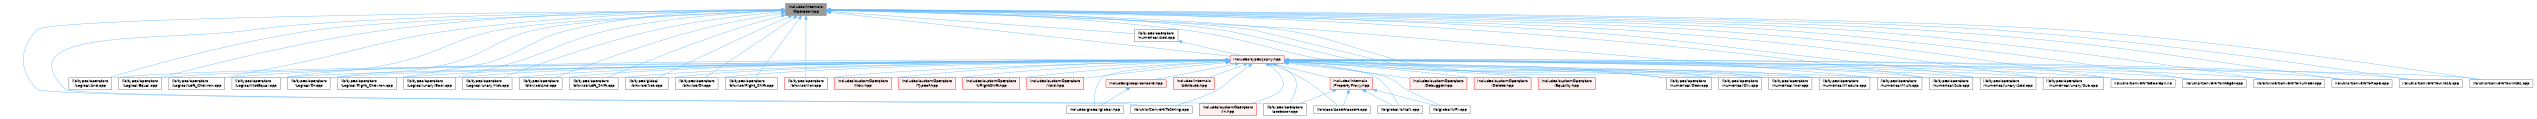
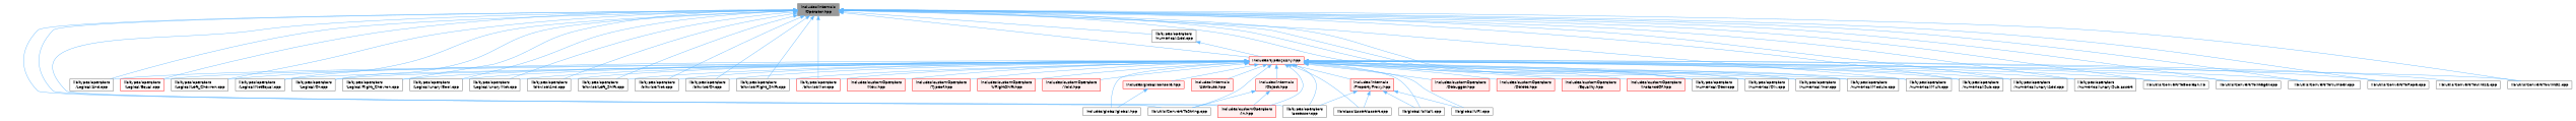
  digraph {
    node [color=grey40 fillcolor=white fontname=Helvetica fontsize=10 shape=box style=filled]
    edge [color=steelblue1 dir=back fontname=Helvetica fontsize=10 labelfontname=Helvetica labelfontsize=10 style=solid]
    n1 [color=gray40 fillcolor=grey60 fontcolor=black height=0.2 label="includes/internals\l/Operator.hpp" width=0.4]
    n2 [color=red fillcolor="#FFF0F0" height=0.2 label="includes/types/JsAny.hpp" width=0.4]
    n3 [height=0.2 label="lib/utils/Convert/ToString.cpp" width=0.4]
    n4 [height=0.2 label="lib/types/operators\l/accessor.cpp" width=0.4]
    n5 [height=0.2 label="lib/types/operators\l/Logical/And.cpp" width=0.4]
-   n6 [height=0.2 label="lib/types/operators\l/Logical/Equal.cpp" width=0.4]
+   n6 [color=red height=0.2 label="lib/types/operators\l/Logical/Equal.cpp" width=0.4]
    n7 [height=0.2 label="lib/types/operators\l/Logical/Left_Chevron.cpp" width=0.4]
    n8 [height=0.2 label="lib/types/operators\l/Logical/NotEqual.cpp" width=0.4]
    n9 [height=0.2 label="lib/types/operators\l/Logical/Or.cpp" width=0.4]
    n10 [height=0.2 label="lib/types/operators\l/Logical/Right_Chevron.cpp" width=0.4]
    n11 [height=0.2 label="lib/types/operators\l/Logical/unary/Bool.cpp" width=0.4]
    n12 [height=0.2 label="lib/types/operators\l/Logical/unary/Not.cpp" width=0.4]
    n13 [height=0.2 label="lib/types/operators\l/bitwise/And.cpp" width=0.4]
    n14 [height=0.2 label="lib/types/operators\l/bitwise/Left_Shift.cpp" width=0.4]
-   n15 [height=0.2 label="lib/types/global\l/bitwise/Not.cpp" width=0.4]
+   n15 [height=0.2 label="lib/types/operators\l/bitwise/Not.cpp" width=0.4]
    n16 [height=0.2 label="lib/types/operators\l/bitwise/Or.cpp" width=0.4]
    n17 [height=0.2 label="lib/types/operators\l/bitwise/Right_Shift.cpp" width=0.4]
    n18 [color=red height=0.2 label="lib/types/operators\l/bitwise/Xor.cpp" width=0.4]
    n19 [height=0.2 label="lib/types/operators\l/numerical/Add.cpp" width=0.4]
    n20 [height=0.2 label="lib/types/operators\l/numerical/Decr.cpp" width=0.4]
    n21 [height=0.2 label="lib/types/operators\l/numerical/Div.cpp" width=0.4]
    n22 [height=0.2 label="lib/types/operators\l/numerical/Incr.cpp" width=0.4]
    n23 [height=0.2 label="lib/types/operators\l/numerical/Modulo.cpp" width=0.4]
    n24 [height=0.2 label="lib/types/operators\l/numerical/Mult.cpp" width=0.4]
    n25 [height=0.2 label="lib/types/operators\l/numerical/Sub.cpp" width=0.4]
    n26 [height=0.2 label="lib/types/operators\l/numerical/unary/Add.cpp" width=0.4]
-   n27 [height=0.2 label="lib/types/operators\l/numerical/unary/Sub.cpp" width=0.4]
+   n27 [height=0.2 label="lib/types/operators\l/numerical/unary/Sub.assert" width=0.4]
    n28 [height=0.2 label="lib/utils/Convert/ToBoolean.lib" width=0.4]
    n29 [height=0.2 label="lib/utils/Convert/ToInteger.cpp" width=0.4]
-   n30 [height=0.2 label="lib/bitwise/Convert/ToNumber.cpp" width=0.4]
+   n30 [height=0.2 label="lib/utils/Convert/ToNumber.cpp" width=0.4]
    n31 [height=0.2 label="lib/utils/Convert/ToRope.cpp" width=0.4]
    n32 [height=0.2 label="lib/utils/Convert/ToUint16.cpp" width=0.4]
    n33 [height=0.2 label="lib/utils/Convert/ToUint32.cpp" width=0.4]
    n34 [color=red fillcolor="#FFF0F0" height=0.2 label="includes/customOperators\l/Debugger.hpp" width=0.4]
    n35 [color=red fillcolor="#FFF0F0" height=0.2 label="includes/customOperators\l/Delete.hpp" width=0.4]
    n36 [color=red fillcolor="#FFF0F0" height=0.2 label="includes/customOperators\l/Equality.hpp" width=0.4]
    n37 [color=red fillcolor="#FFF0F0" height=0.2 label="includes/customOperators\l/In.hpp" width=0.4]
+   n38 [color=red fillcolor="#FFF0F0" height=0.2 label="includes/customOperators\l/InstanceOf.hpp" width=0.4]
    n39 [color=red fillcolor="#FFF0F0" height=0.2 label="includes/customOperators\l/New.hpp" width=0.4]
    n40 [color=red fillcolor="#FFF0F0" height=0.2 label="includes/customOperators\l/Typeof.hpp" width=0.4]
    n41 [color=red fillcolor="#FFF0F0" height=0.2 label="includes/customOperators\l/URightShift.hpp" width=0.4]
    n42 [color=red fillcolor="#FFF0F0" height=0.2 label="includes/customOperators\l/Void.hpp" width=0.4]
    n43 [color=red fillcolor="#FFF0F0" height=0.2 label="includes/global/console.hpp" width=0.4]
    n44 [height=0.2 label="includes/global/global.hpp" width=0.4]
    n45 [color=red fillcolor="#FFF0F0" height=0.2 label="includes/internals\l/Attribute.hpp" width=0.4]
+   n46 [color=red fillcolor="#FFF0F0" height=0.2 label="includes/internals\l/Object.hpp" width=0.4]
    n47 [color=red fillcolor="#FFF0F0" height=0.2 label="includes/internals\l/PropertyProxy.hpp" width=0.4]
    n48 [height=0.2 label="lib/class/Assert/assert.cpp" width=0.4]
    n49 [height=0.2 label="lib/global/IsNaN.cpp" width=0.4]
    n50 [height=0.2 label="lib/global/URI.cpp" width=0.4]
    n1 -> n2
    n1 -> n3
    n1 -> n4
    n1 -> n5
    n1 -> n6
    n1 -> n7
    n1 -> n8
    n1 -> n9
    n1 -> n10
    n1 -> n11
    n1 -> n12
    n1 -> n13
    n1 -> n14
    n1 -> n15
    n1 -> n16
    n1 -> n17
    n1 -> n18
    n1 -> n19
    n1 -> n20
    n1 -> n21
    n1 -> n22
    n1 -> n23
    n1 -> n24
    n1 -> n25
    n1 -> n26
    n1 -> n27
    n1 -> n28
    n1 -> n29
    n1 -> n30
    n1 -> n31
-   n1 -> n32
+   n1 -> n37
    n1 -> n33
    n2 -> n3
    n2 -> n4
    n2 -> n5
    n2 -> n6
    n2 -> n7
    n2 -> n8
    n2 -> n9
    n2 -> n10
    n2 -> n11
    n2 -> n12
    n2 -> n13
    n2 -> n14
    n2 -> n15
    n2 -> n16
+   n2 -> n17
    n2 -> n18
    n2 -> n20
    n2 -> n21
    n2 -> n22
    n2 -> n23
    n2 -> n24
    n2 -> n25
    n2 -> n26
    n2 -> n27
    n2 -> n28
    n2 -> n29
    n2 -> n30
    n2 -> n31
    n2 -> n32
    n2 -> n33
    n2 -> n34
    n2 -> n35
    n2 -> n36
    n2 -> n37
+   n2 -> n38
    n2 -> n39
    n2 -> n40
    n2 -> n41
    n2 -> n42
    n2 -> n43
    n2 -> n44
    n2 -> n45
+   n2 -> n46
    n2 -> n47
    n2 -> n48
    n2 -> n49
    n2 -> n50
    n19 -> n2
    n43 -> n44
+   n46 -> n3
+   n46 -> n37
    n47 -> n4
    n47 -> n48
    n47 -> n49
    n47 -> n50
  }
